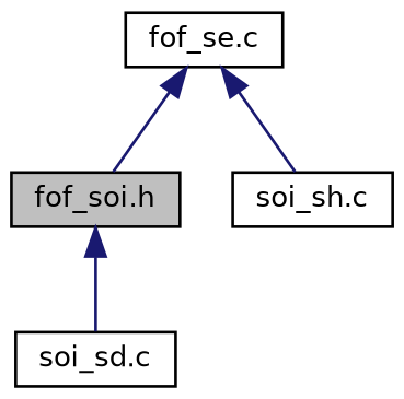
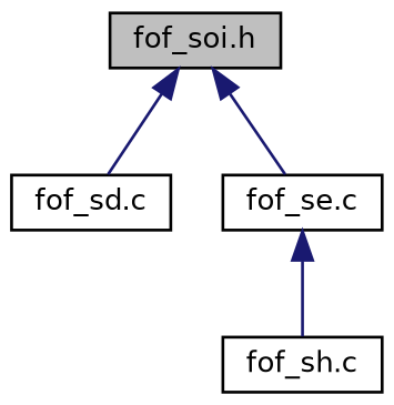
  digraph {
    fontname="DejaVu Sans"
    node [color=black fillcolor=white fontname="DejaVu Sans" fontsize=10 shape=record style=filled]
    edge [color=midnightblue dir=back fontname="DejaVu Sans" fontsize=10 labelfontname=Helvetica labelfontsize=10 style=solid]
    n1 [fillcolor=grey75 fontcolor=black height=0.2 label="fof_soi.h" width=0.4]
-   n2 [height=0.2 label="soi_sd.c" width=0.4]
+   n2 [height=0.2 label="fof_sd.c" width=0.4]
    n3 [height=0.2 label="fof_se.c" width=0.4]
-   n4 [height=0.2 label="soi_sh.c" width=0.4]
+   n4 [height=0.2 label="fof_sh.c" width=0.4]
    n1 -> n2
-   n3 -> n1
+   n1 -> n3
    n3 -> n4
  }
